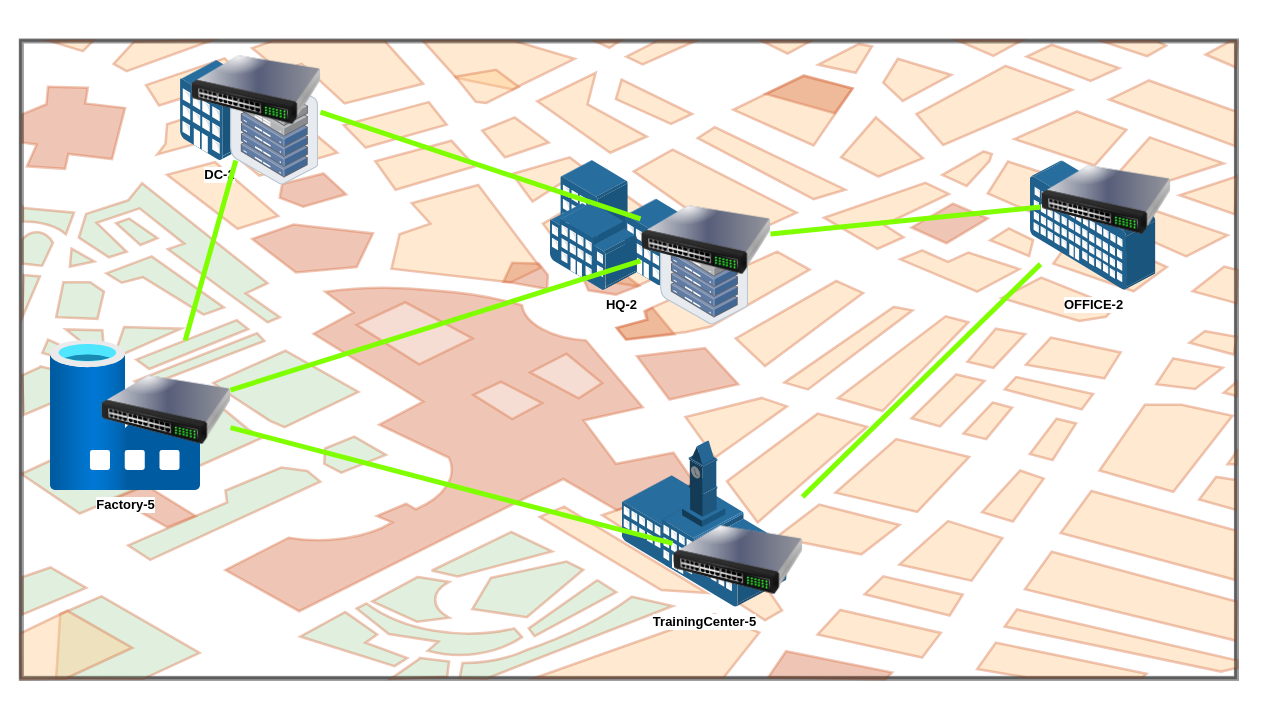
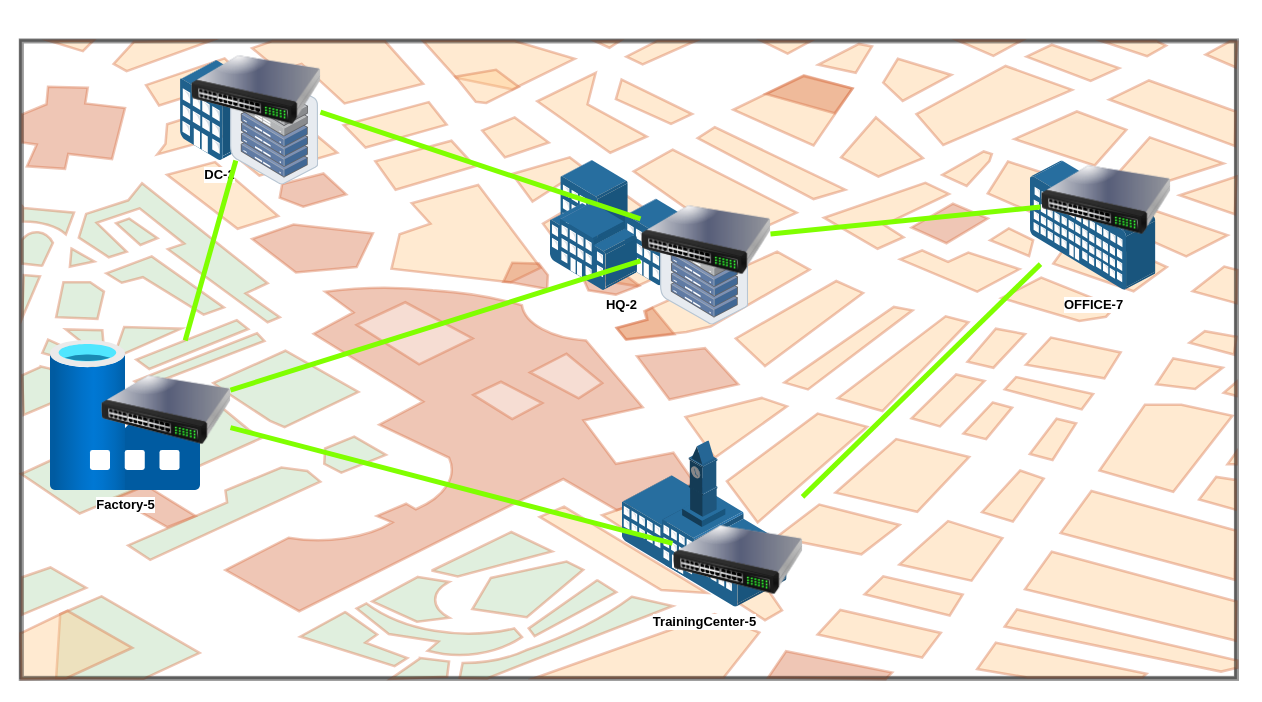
  <mxCell id="0" />
  <mxCell id="1" style="" parent="0" />
  <mxCell id="2" value="" style="verticalLabelPosition=bottom;shadow=0;dashed=0;align=center;html=1;verticalAlign=top;strokeWidth=1;shape=mxgraph.mockup.misc.map;opacity=40;" vertex="1" parent="1"><mxGeometry x="20" y="40" width="1220" height="640" as="geometry" /></mxCell>
  <mxCell id="3" value="&lt;b&gt;&lt;font style=&quot;font-size: 13px;&quot;&gt;DC-2&lt;/font&gt;&lt;/b&gt;" style="image;points=[];aspect=fixed;html=1;align=center;shadow=0;dashed=0;image=img/lib/allied_telesis/buildings/Medium_Business_Building.svg;" vertex="1" parent="1"><mxGeometry x="180" y="60" width="77.77" height="100" as="geometry" /></mxCell>
  <mxCell id="4" value="&lt;b&gt;&lt;font style=&quot;font-size: 13px;&quot;&gt;HQ-2&lt;/font&gt;&lt;/b&gt;" style="image;points=[];aspect=fixed;html=1;align=center;shadow=0;dashed=0;image=img/lib/allied_telesis/buildings/Building_Cluster.svg;" vertex="1" parent="1"><mxGeometry x="550" y="160" width="141.95" height="130" as="geometry" /></mxCell>
  <mxCell id="5" value="" style="image;points=[];aspect=fixed;html=1;align=center;shadow=0;dashed=0;image=img/lib/allied_telesis/storage/Datacenter_Server_Half_Rack_ToR.svg;" vertex="1" parent="1"><mxGeometry x="230" y="70" width="88.2" height="114.6" as="geometry" /></mxCell>
  <mxCell id="6" value="" style="image;points=[];aspect=fixed;html=1;align=center;shadow=0;dashed=0;image=img/lib/allied_telesis/storage/Datacenter_Server_Half_Rack_ToR.svg;" vertex="1" parent="1"><mxGeometry x="660" y="210" width="88.2" height="114.6" as="geometry" /></mxCell>
  <mxCell id="7" value="&lt;b&gt;&lt;font style=&quot;font-size: 13px;&quot;&gt;Factory-5&lt;/font&gt;&lt;/b&gt;" style="image;aspect=fixed;html=1;points=[];align=center;fontSize=12;image=img/lib/azure2/databases/Data_Factory.svg;" vertex="1" parent="1"><mxGeometry x="50" y="340" width="150" height="150" as="geometry" /></mxCell>
- <mxCell id="8" value="&lt;font style=&quot;font-size: 13px;&quot;&gt;&lt;b&gt;OFFICE-2&lt;/b&gt;&lt;/font&gt;" style="image;points=[];aspect=fixed;html=1;align=center;shadow=0;dashed=0;image=img/lib/allied_telesis/buildings/Long_Building.svg;" vertex="1" parent="1"><mxGeometry x="1030" y="160.4" width="125.4" height="129.6" as="geometry" /></mxCell>
+ <mxCell id="8" value="&lt;font style=&quot;font-size: 13px;&quot;&gt;&lt;b&gt;OFFICE-7&lt;/b&gt;&lt;/font&gt;" style="image;points=[];aspect=fixed;html=1;align=center;shadow=0;dashed=0;image=img/lib/allied_telesis/buildings/Long_Building.svg;" vertex="1" parent="1"><mxGeometry x="1030" y="160.4" width="125.4" height="129.6" as="geometry" /></mxCell>
  <mxCell id="9" value="&lt;b&gt;&lt;font style=&quot;font-size: 13px;&quot;&gt;TrainingCenter-5&lt;/font&gt;&lt;/b&gt;" style="image;points=[];aspect=fixed;html=1;align=center;shadow=0;dashed=0;image=img/lib/allied_telesis/buildings/School_Building.svg;" vertex="1" parent="1"><mxGeometry x="621.6" y="440" width="165" height="166.8" as="geometry" /></mxCell>
  <mxCell id="10" value="Unbenannte Ebene" parent="0" />
  <mxCell id="11" style="edgeStyle=none;rounded=0;orthogonalLoop=1;jettySize=auto;html=1;strokeWidth=5;fillColor=#ffe6cc;strokeColor=#80FF00;endArrow=none;endFill=0;" edge="1" parent="10" source="12" target="16"><mxGeometry relative="1" as="geometry" /></mxCell>
  <mxCell id="12" value="" style="image;html=1;image=img/lib/clip_art/networking/Switch_128x128.png;flipH=1;" vertex="1" parent="10"><mxGeometry x="190" y="20" width="130" height="140" as="geometry" /></mxCell>
  <mxCell id="13" value="" style="image;html=1;image=img/lib/clip_art/networking/Switch_128x128.png;flipH=1;" vertex="1" parent="10"><mxGeometry x="640" y="170" width="130" height="140" as="geometry" /></mxCell>
  <mxCell id="14" value="" style="image;html=1;image=img/lib/clip_art/networking/Switch_128x128.png;flipH=1;" vertex="1" parent="10"><mxGeometry x="1040" y="130" width="130" height="140" as="geometry" /></mxCell>
  <mxCell id="15" value="" style="image;html=1;image=img/lib/clip_art/networking/Switch_128x128.png;flipH=1;" vertex="1" parent="10"><mxGeometry x="672" y="490" width="130" height="140" as="geometry" /></mxCell>
  <mxCell id="16" value="" style="image;html=1;image=img/lib/clip_art/networking/Switch_128x128.png;flipH=1;" vertex="1" parent="10"><mxGeometry x="100" y="340" width="130" height="140" as="geometry" /></mxCell>
  <mxCell id="17" style="edgeStyle=none;rounded=0;orthogonalLoop=1;jettySize=auto;html=1;strokeWidth=5;fillColor=#ffe6cc;strokeColor=#80FF00;endArrow=none;endFill=0;" edge="1" parent="10" source="12" target="13"><mxGeometry relative="1" as="geometry"><mxPoint x="245" y="170" as="sourcePoint" /><mxPoint x="195" y="350" as="targetPoint" /></mxGeometry></mxCell>
  <mxCell id="18" style="edgeStyle=none;rounded=0;orthogonalLoop=1;jettySize=auto;html=1;strokeWidth=5;fillColor=#ffe6cc;strokeColor=#80FF00;endArrow=none;endFill=0;" edge="1" parent="10" source="16" target="13"><mxGeometry relative="1" as="geometry"><mxPoint x="330" y="122" as="sourcePoint" /><mxPoint x="650" y="228" as="targetPoint" /></mxGeometry></mxCell>
  <mxCell id="19" style="edgeStyle=none;rounded=0;orthogonalLoop=1;jettySize=auto;html=1;strokeWidth=5;fillColor=#ffe6cc;strokeColor=#80FF00;endArrow=none;endFill=0;" edge="1" parent="10" source="14" target="13"><mxGeometry relative="1" as="geometry"><mxPoint x="240" y="400" as="sourcePoint" /><mxPoint x="650" y="270" as="targetPoint" /></mxGeometry></mxCell>
  <mxCell id="20" style="edgeStyle=none;rounded=0;orthogonalLoop=1;jettySize=auto;html=1;strokeWidth=5;fillColor=#ffe6cc;strokeColor=#80FF00;endArrow=none;endFill=0;" edge="1" parent="10" source="14" target="15"><mxGeometry relative="1" as="geometry"><mxPoint x="1050" y="217" as="sourcePoint" /><mxPoint x="780" y="244" as="targetPoint" /></mxGeometry></mxCell>
  <mxCell id="21" style="edgeStyle=none;rounded=0;orthogonalLoop=1;jettySize=auto;html=1;strokeWidth=5;fillColor=#ffe6cc;strokeColor=#80FF00;endArrow=none;endFill=0;" edge="1" parent="10" source="15" target="16"><mxGeometry relative="1" as="geometry"><mxPoint x="1050" y="279" as="sourcePoint" /><mxPoint x="812" y="531" as="targetPoint" /></mxGeometry></mxCell>
